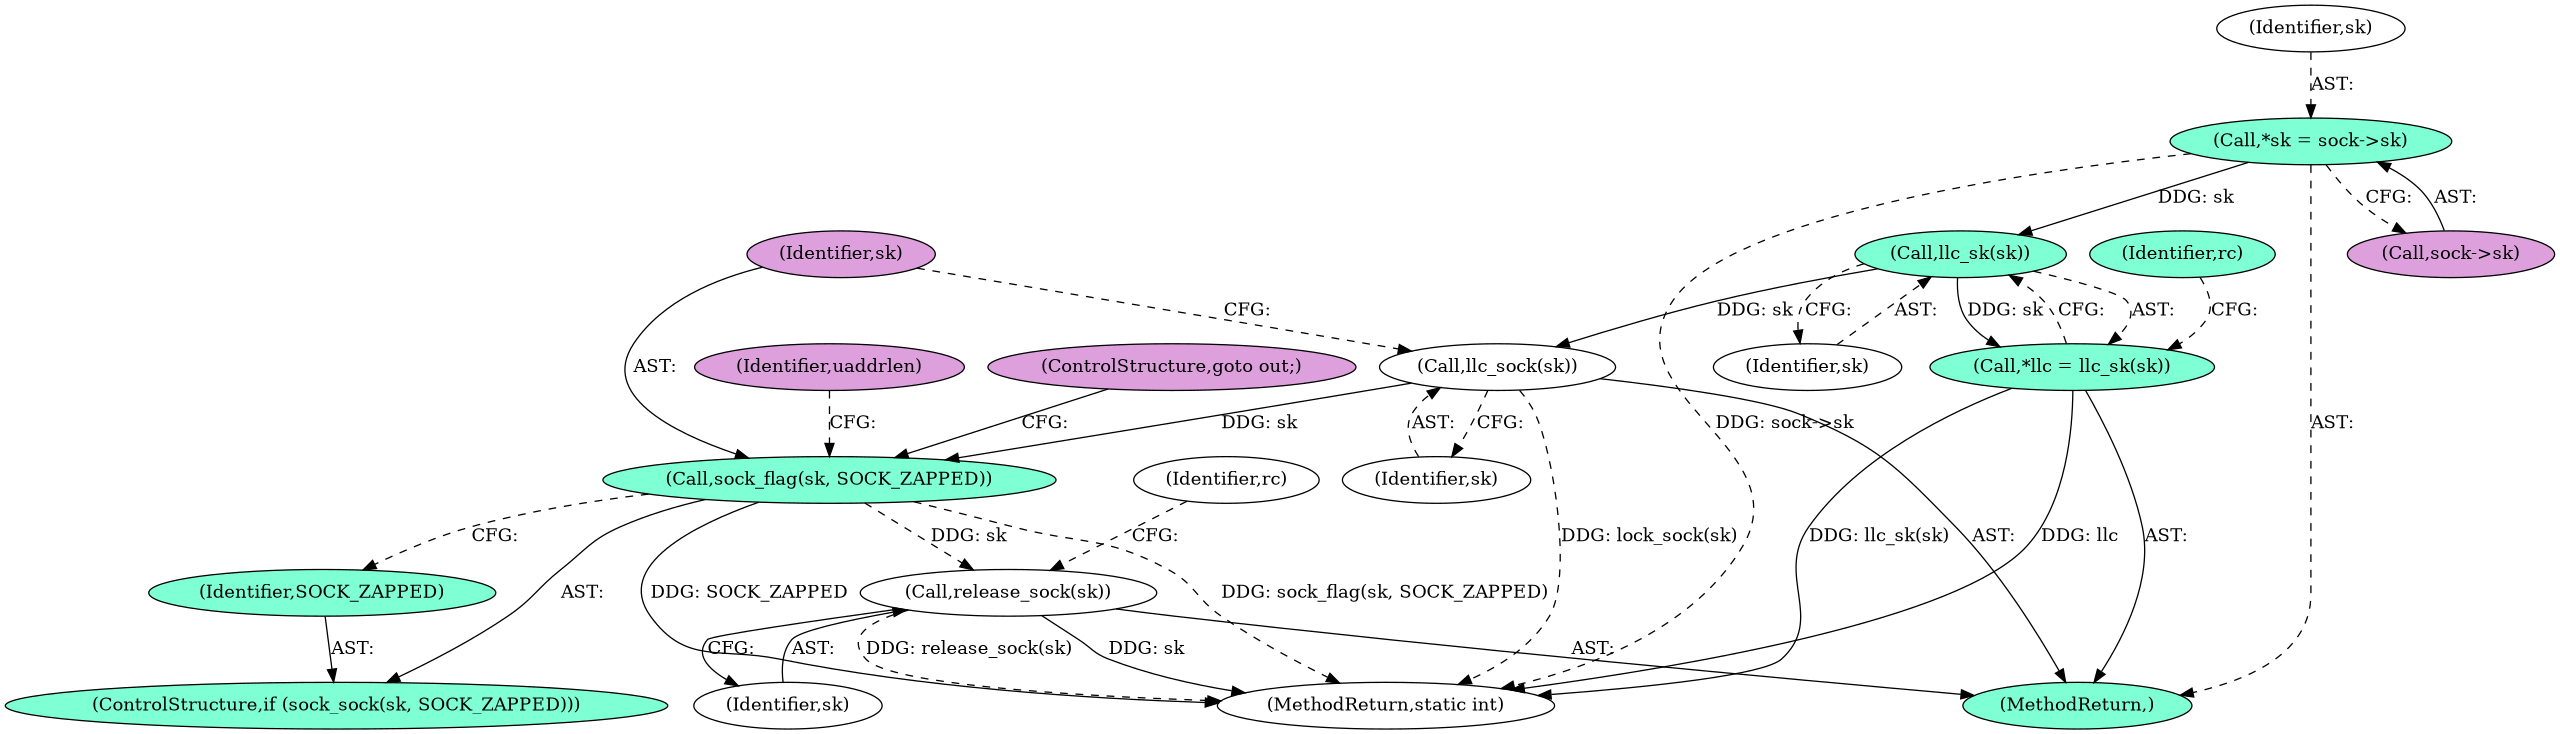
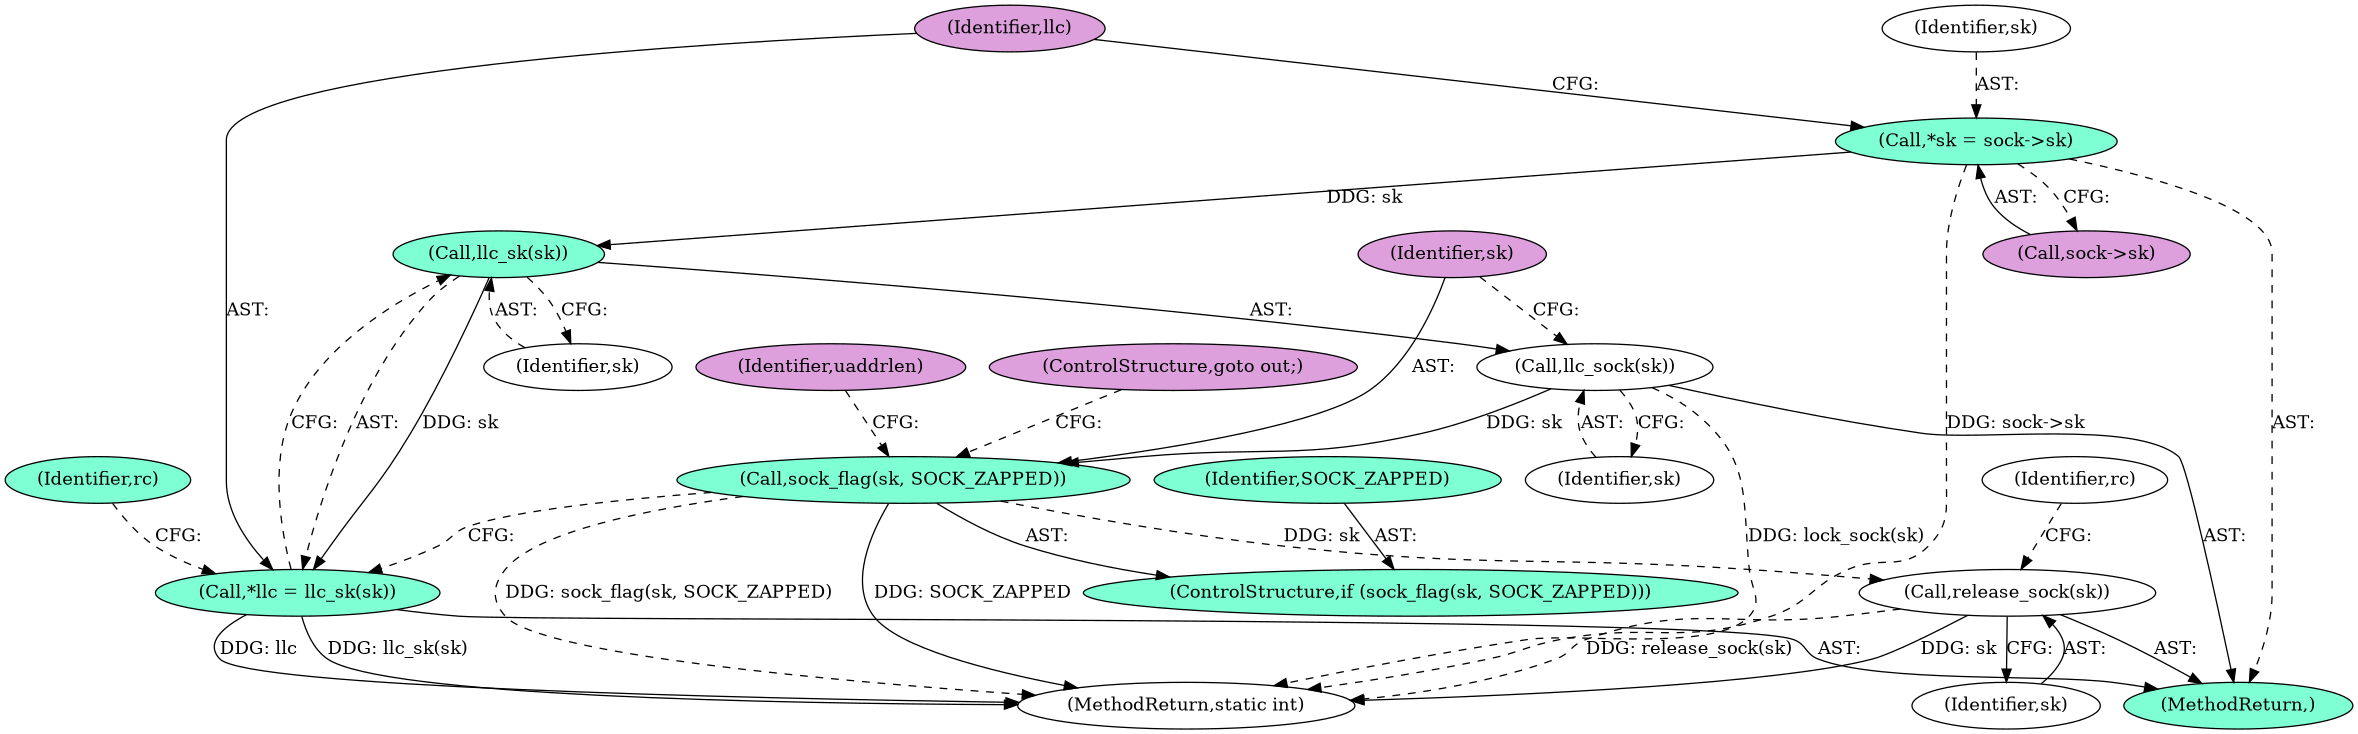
  digraph {
    node [fillcolor=aquamarine style=filled]
    edge [style=solid]
    n1 [label="(Call,*sk = sock->sk)"]
    n2 [label="(Call,llc_sk(sk))"]
    n3 [label="(MethodReturn,)"]
    n4 [fillcolor=white label="(MethodReturn,static int)"]
    n5 [fillcolor=plum label="(Call,sock->sk)"]
    n6 [label="(Call,*llc = llc_sk(sk))"]
    n7 [fillcolor=white label="(Call,llc_sock(sk))"]
    n8 [fillcolor=white label="(Identifier,sk)"]
    n9 [label="(Call,sock_flag(sk, SOCK_ZAPPED))"]
    n10 [fillcolor=white label="(Identifier,sk)"]
    n11 [fillcolor=white label="(Call,release_sock(sk))"]
-   n12 [label="(ControlStructure,if (sock_sock(sk, SOCK_ZAPPED)))"]
+   n12 [label="(ControlStructure,if (sock_flag(sk, SOCK_ZAPPED)))"]
    n13 [label="(Identifier,SOCK_ZAPPED)"]
    n14 [fillcolor=white label="(Identifier,sk)"]
+   n15 [fillcolor=plum label="(Identifier,llc)"]
    n16 [fillcolor=plum label="(Identifier,uaddrlen)"]
    n17 [fillcolor=plum label="(ControlStructure,goto out;)"]
    n18 [fillcolor=white label="(Identifier,rc)"]
    n19 [fillcolor=white label="(Identifier,sk)"]
    n20 [label="(Identifier,rc)"]
    n21 [fillcolor=plum label="(Identifier,sk)"]
    n1 -> n2 [label="DDG: sk"]
    n1 -> n3 [label="AST: " style=dashed]
    n1 -> n4 [label="DDG: sock->sk" style=dashed]
    n1 -> n5 [label="CFG: " style=dashed]
    n2 -> n6 [label="AST: " style=dashed]
    n2 -> n6 [label="DDG: sk"]
-   n2 -> n7 [label="DDG: sk"]
+   n2 -> n7 [label="AST: "]
    n2 -> n8 [label="CFG: " style=dashed]
    n5 -> n1 [label="AST: "]
    n6 -> n2 [label="CFG: " style=dashed]
    n6 -> n3 [label="AST: "]
    n6 -> n4 [label="DDG: llc"]
    n6 -> n4 [label="DDG: llc_sk(sk)"]
    n7 -> n3 [label="AST: "]
    n7 -> n4 [label="DDG: lock_sock(sk)" style=dashed]
    n7 -> n9 [label="DDG: sk"]
    n7 -> n10 [label="CFG: " style=dashed]
    n8 -> n2 [label="AST: " style=dashed]
    n9 -> n4 [label="DDG: sock_flag(sk, SOCK_ZAPPED)" style=dashed]
    n9 -> n4 [label="DDG: SOCK_ZAPPED"]
    n9 -> n11 [label="DDG: sk" style=dashed]
    n9 -> n12 [label="AST: "]
-   n9 -> n13 [label="CFG: " style=dashed]
+   n9 -> n6 [label="CFG: " style=dashed]
    n10 -> n7 [label="AST: " style=dashed]
    n11 -> n3 [label="AST: "]
    n11 -> n4 [label="DDG: sk"]
    n11 -> n4 [label="DDG: release_sock(sk)" style=dashed]
    n11 -> n14 [label="CFG: "]
    n13 -> n12 [label="AST: "]
    n14 -> n11 [label="AST: "]
+   n15 -> n1 [label="CFG: "]
+   n15 -> n6 [label="AST: "]
    n16 -> n9 [label="CFG: " style=dashed]
-   n17 -> n9 [label="CFG: "]
+   n17 -> n9 [label="CFG: " style=dashed]
    n18 -> n11 [label="CFG: " style=dashed]
    n19 -> n1 [label="AST: " style=dashed]
    n20 -> n6 [label="CFG: " style=dashed]
    n21 -> n7 [label="CFG: " style=dashed]
    n21 -> n9 [label="AST: "]
  }
